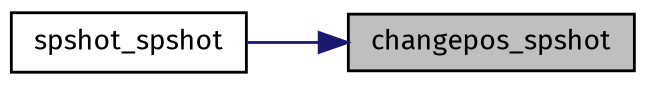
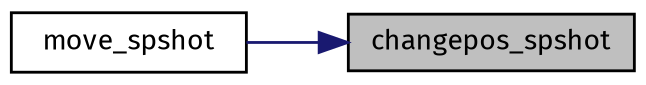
  digraph {
    rankdir=RL
    fontname="Fira Sans"
    node [color=black fontname="Fira Sans" fontsize=10 shape=record style=filled]
    n1 [fillcolor=grey75 fontcolor=black height=0.2 label=changepos_spshot width=0.4]
-   n2 [fillcolor=white height=0.2 label=spshot_spshot width=0.4]
+   n2 [fillcolor=white height=0.2 label=move_spshot width=0.4]
    n1 -> n2 [color=midnightblue dir=back fontname="Fira Sans" fontsize=10 labelfontname=Helvetica labelfontsize=10 style=solid]
  }
